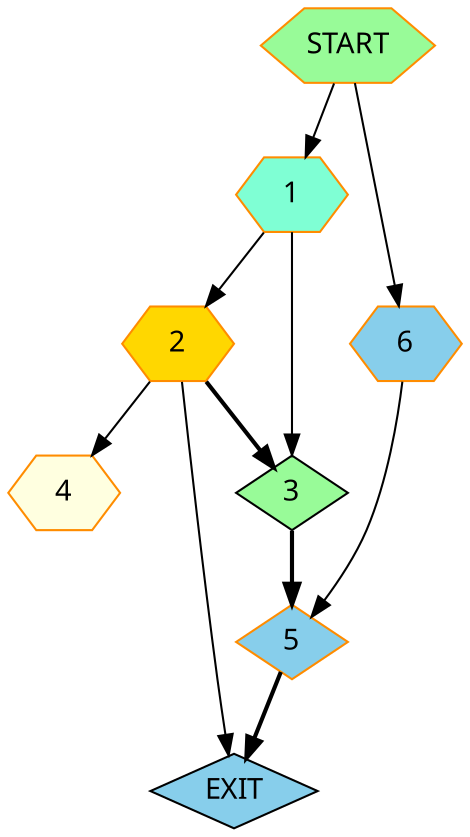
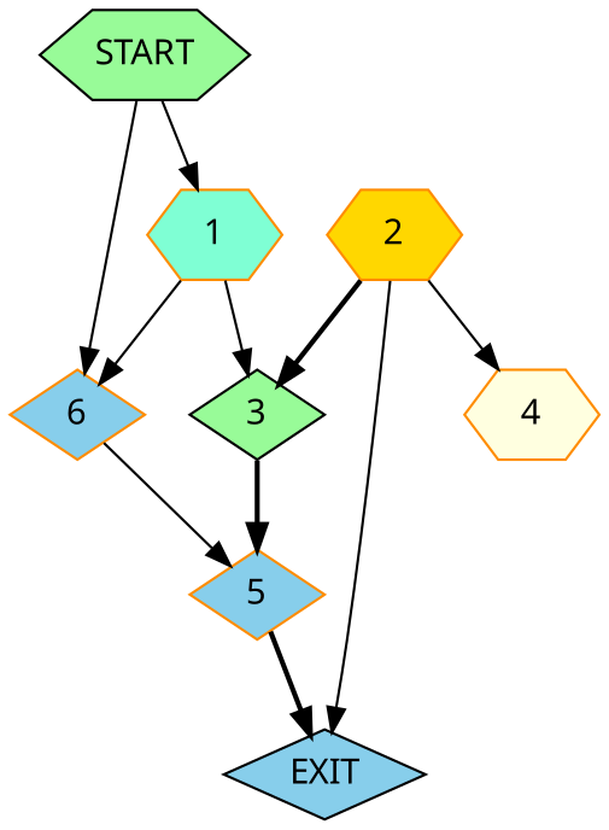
  digraph {
    fontname="Noto Sans"
    node [color=darkorange fillcolor=skyblue fontname="Noto Sans" shape=hexagon style=filled]
    edge [fontname="Noto Sans" style=solid]
-   n1 [fillcolor=palegreen label=START]
+   n1 [color=black fillcolor=palegreen label=START]
    1 [fillcolor=aquamarine]
-   6
+   6 [shape=diamond]
    2 [fillcolor=gold]
    3 [color=black fillcolor=palegreen shape=diamond]
    5 [shape=diamond]
    n7 [color=black label=EXIT shape=diamond]
    4 [fillcolor=lightyellow]
    n1 -> 1
    n1 -> 6
-   1 -> 2
+   1 -> 6
    1 -> 3
    6 -> 5
    2 -> 3 [style=bold]
    2 -> n7
    2 -> 4
    3 -> 5 [style=bold]
    5 -> n7 [style=bold]
  }
